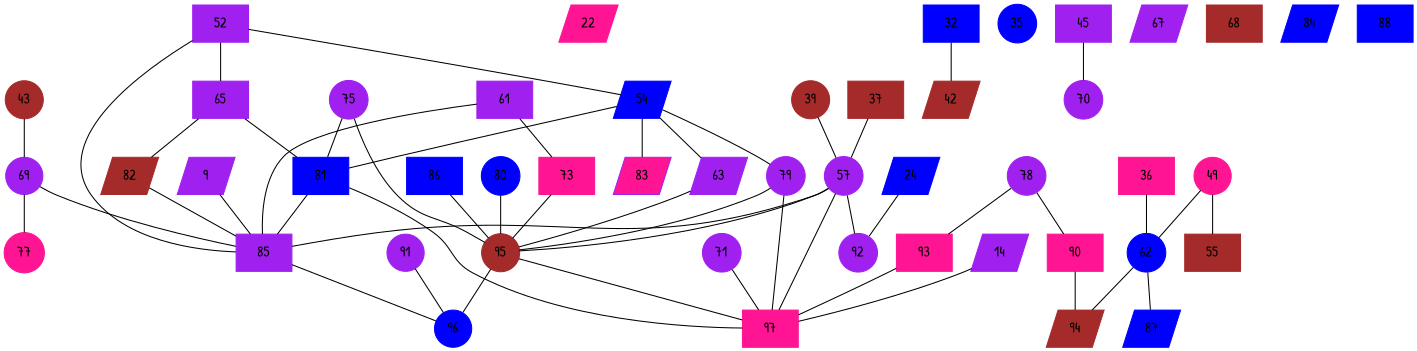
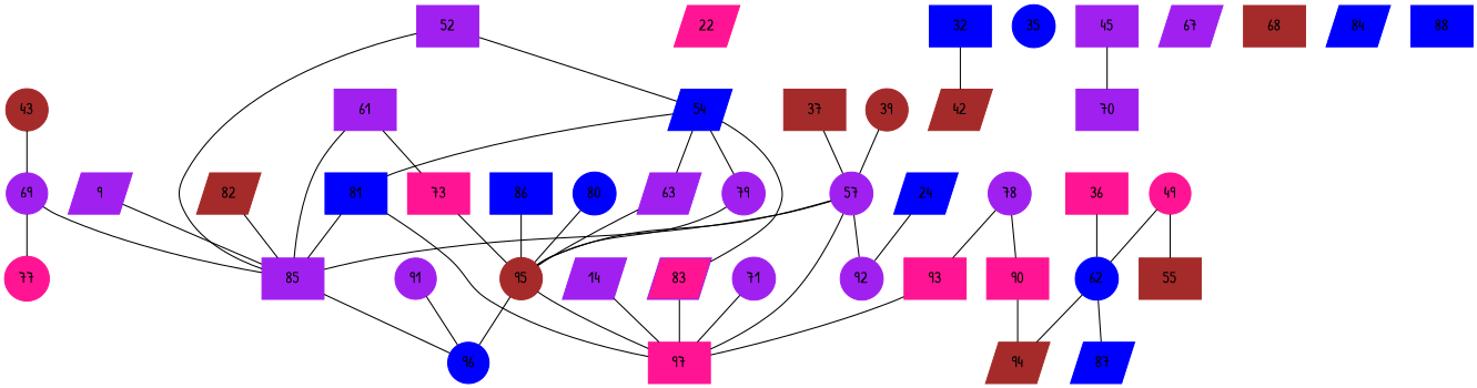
  graph {
    fontname="Patrick Hand"
    node [color=purple fontname="Patrick Hand" shape=circle style=filled]
    edge [fontname="Patrick Hand"]
    85 [shape=box super="+38+40"]
    96 [color=blue super="+18+21+29"]
    9 [shape=parallelogram]
    97 [color=deeppink shape=box super="+5+58+30+53+56+89"]
    14 [shape=parallelogram]
    22 [color=deeppink shape=parallelogram]
    92 [super="+20"]
    24 [color=blue shape=parallelogram]
    32 [color=blue shape=box]
    42 [color=brown shape=parallelogram]
    35 [color=blue]
    36 [color=deeppink shape=box]
    62 [color=blue]
    87 [color=blue shape=parallelogram]
    94 [color=brown shape=parallelogram]
    57 [super="+28+33"]
    95 [color=brown super="+76+74"]
    37 [color=brown shape=box]
    39 [color=brown]
    69 [super="+7+12"]
    77 [color=deeppink]
    43 [color=brown]
    45 [shape=box]
-   70
+   70 [shape=box]
    49 [color=deeppink]
    55 [color=brown shape=box]
    54 [color=blue shape=parallelogram super="+8"]
    63 [shape=parallelogram super="+27"]
    79
    81 [color=blue shape=box super="+66"]
    83 [fillcolor=deeppink shape=parallelogram super="+26+44"]
    52 [shape=box]
-   65 [shape=box super="+48"]
    82 [color=brown shape=parallelogram]
    73 [color=deeppink shape=box super="+4"]
    61 [shape=box]
    67 [shape=parallelogram]
    68 [color=brown shape=box]
    71
-   75 [super="+50"]
    90 [color=deeppink shape=box super="+16+31+6"]
    78
    93 [color=deeppink shape=box]
    80 [color=blue]
    84 [color=blue shape=parallelogram]
    86 [color=blue shape=box]
    88 [color=blue shape=box]
    91
    85 -- 96 [weight=2]
    9 -- 85
    14 -- 97
    24 -- 92
    32 -- 42
    36 -- 62
    62 -- 87
    62 -- 94
    57 -- 85
    57 -- 97
    57 -- 92 [weight=3]
    57 -- 95
    95 -- 96 [weight=3]
    95 -- 97
    37 -- 57
    39 -- 57
    69 -- 85
    69 -- 77
    43 -- 69
    45 -- 70
    49 -- 62
    49 -- 55
    54 -- 63
    54 -- 79
    54 -- 81
    54 -- 83 [weight=2]
    63 -- 95
    79 -- 95
    81 -- 85
    81 -- 97
-   79 -- 97 [weight=3]
+   83 -- 97 [weight=3]
    52 -- 85
    52 -- 54
-   52 -- 65 [weight=2]
-   65 -- 81
-   65 -- 82
    82 -- 85
    73 -- 95
    61 -- 85
    61 -- 73
    71 -- 97 [weight=2]
-   75 -- 95
-   75 -- 81
    90 -- 94
    78 -- 90
    78 -- 93
    93 -- 97
    80 -- 95
    86 -- 95 [weight=2]
    91 -- 96
  }
